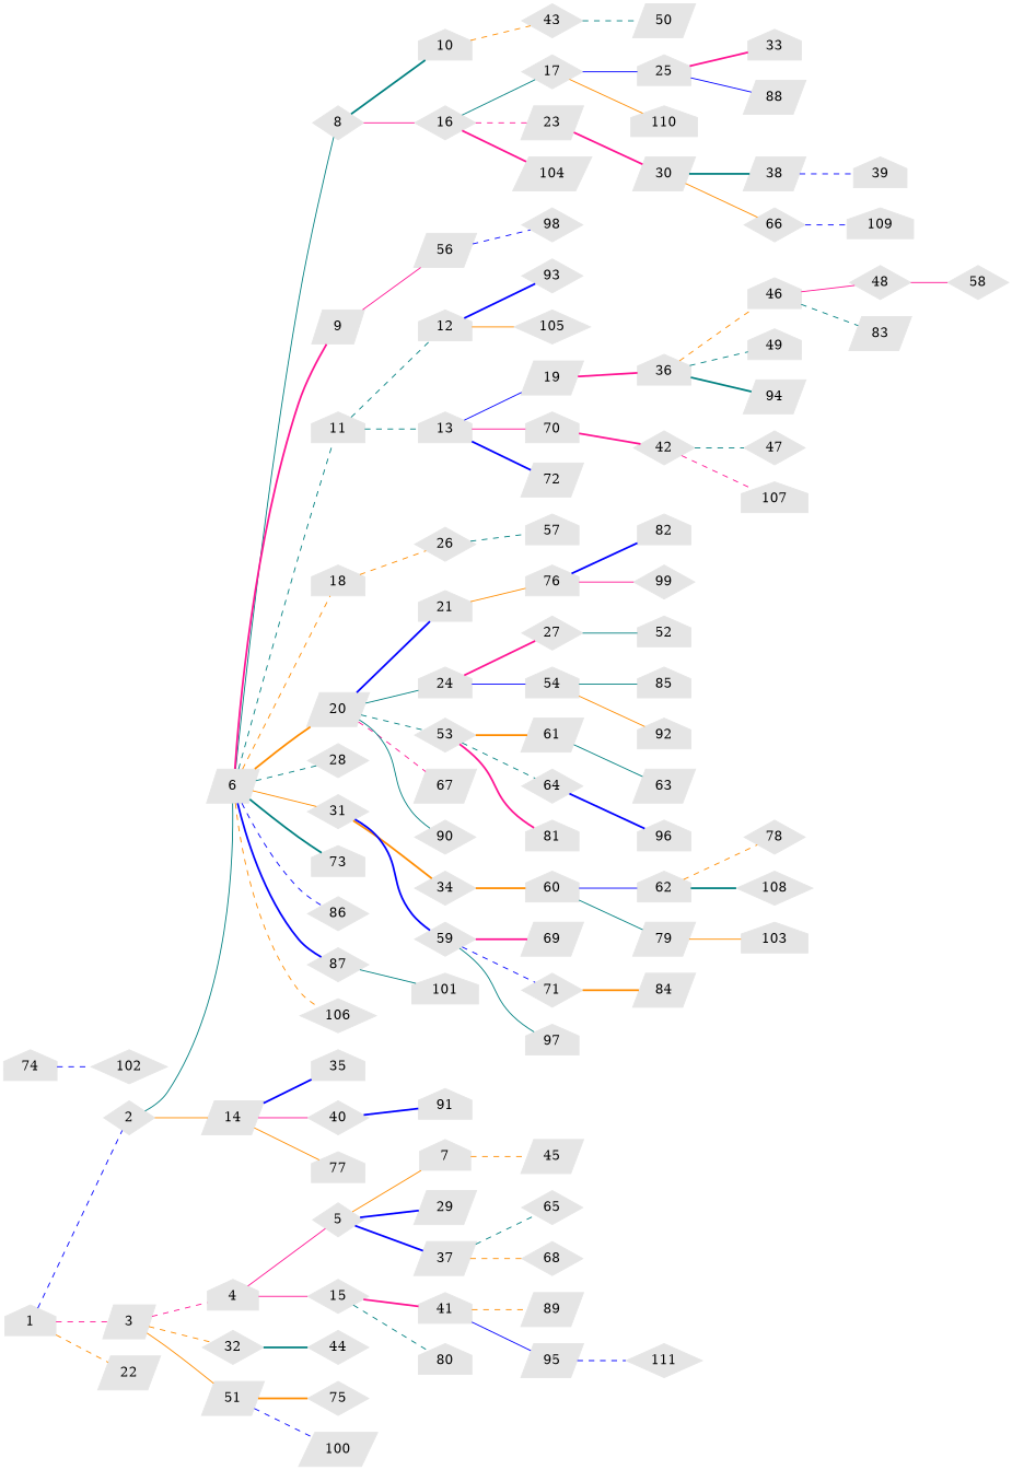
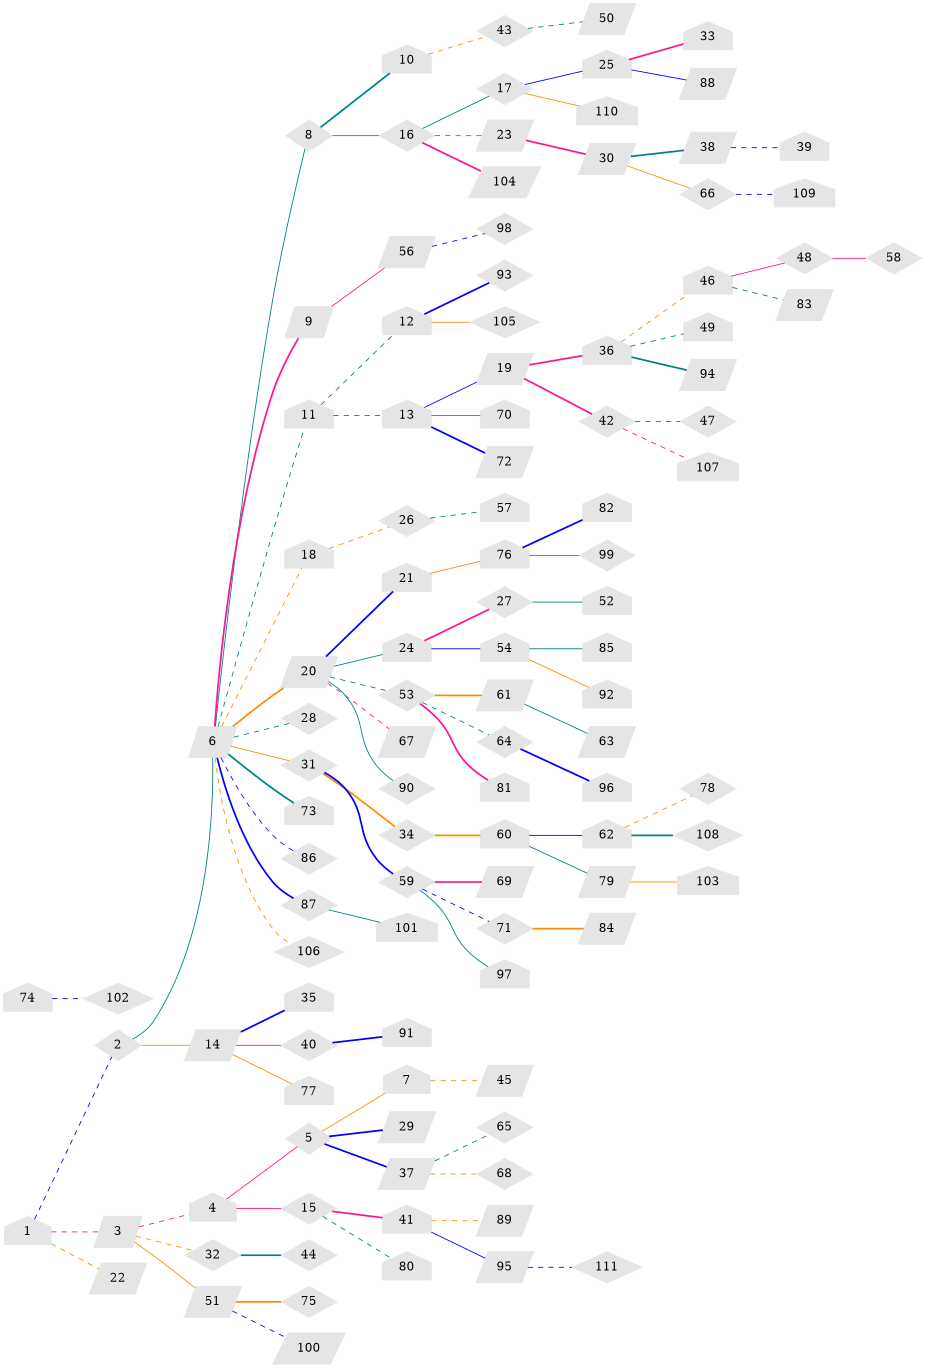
  graph {
    rankdir=LR
    node [color=gray90 shape=house style=filled]
    edge [color=teal style=dashed]
    2 [shape=diamond]
    1
    3 [shape=parallelogram]
    22 [shape=parallelogram]
    6 [shape=parallelogram]
    14 [shape=parallelogram]
    4
    32 [shape=diamond]
    51 [shape=parallelogram]
    8 [shape=diamond]
    9 [shape=parallelogram]
    11
    18
    20 [shape=parallelogram]
    28 [shape=diamond]
    31 [shape=diamond]
    73
    86 [shape=diamond]
    87 [shape=diamond]
    106 [shape=diamond]
    35
    40 [shape=diamond]
    77
    5 [shape=diamond]
    15 [shape=diamond]
    44 [shape=diamond]
    75 [shape=diamond]
    100 [shape=parallelogram]
    7
    29 [shape=parallelogram]
    37 [shape=parallelogram]
    41
    80
    45 [shape=parallelogram]
    65 [shape=diamond]
    68 [shape=diamond]
    10
    16 [shape=diamond]
    56 [shape=parallelogram]
    12
    13
    26 [shape=diamond]
    21
    24
    53 [shape=diamond]
    67 [shape=parallelogram]
    90 [shape=diamond]
    34 [shape=diamond]
    59 [shape=diamond]
    101
    43 [shape=diamond]
    17 [shape=diamond]
    23 [shape=parallelogram]
    104 [shape=parallelogram]
    98 [shape=diamond]
    50 [shape=parallelogram]
    93 [shape=diamond]
    105 [shape=diamond]
    19 [shape=parallelogram]
    70
    72 [shape=parallelogram]
    36
    42 [shape=diamond]
    91
    89 [shape=parallelogram]
    95 [shape=parallelogram]
    25
    110
    30 [shape=parallelogram]
    33
    88 [shape=parallelogram]
    57
    46
    49
    94 [shape=parallelogram]
    47 [shape=diamond]
    107
    76
    27 [shape=diamond]
    54
    61 [shape=parallelogram]
    64 [shape=diamond]
    81
    82
    99 [shape=diamond]
    38 [shape=parallelogram]
    66 [shape=diamond]
    52
    85
    92
    39
    109
    60
    69 [shape=parallelogram]
    71 [shape=diamond]
    97
    62
    79 [shape=parallelogram]
    48 [shape=diamond]
    83 [shape=parallelogram]
    111 [shape=diamond]
    58 [shape=diamond]
    63 [shape=parallelogram]
    96
    102 [shape=diamond]
    74
    84 [shape=parallelogram]
    78 [shape=diamond]
    108 [shape=diamond]
    103
    2 -- 6 [style=solid]
    2 -- 14 [color=darkorange style=solid]
    1 -- 2 [color=blue]
    1 -- 3 [color=deeppink]
    1 -- 22 [color=darkorange]
    3 -- 4 [color=deeppink]
    3 -- 32 [color=darkorange]
    3 -- 51 [color=darkorange style=solid]
    6 -- 8 [style=solid]
    6 -- 9 [color=deeppink style=bold]
    6 -- 11
    6 -- 18 [color=darkorange]
    6 -- 20 [color=darkorange style=bold]
    6 -- 28
    6 -- 31 [color=darkorange style=solid]
    6 -- 73 [style=bold]
    6 -- 86 [color=blue]
    6 -- 87 [color=blue style=bold]
    6 -- 106 [color=darkorange]
    14 -- 35 [color=blue style=bold]
    14 -- 40 [color=deeppink style=solid]
    14 -- 77 [color=darkorange style=solid]
    4 -- 5 [color=deeppink style=solid]
    4 -- 15 [color=deeppink style=solid]
    32 -- 44 [style=bold]
    51 -- 75 [color=darkorange style=bold]
    51 -- 100 [color=blue]
    8 -- 10 [style=bold]
    8 -- 16 [color=deeppink style=solid]
    9 -- 56 [color=deeppink style=solid]
    11 -- 12
    11 -- 13
    18 -- 26 [color=darkorange]
    20 -- 21 [color=blue style=bold]
    20 -- 24 [style=solid]
    20 -- 53
    20 -- 67 [color=deeppink]
    20 -- 90 [style=solid]
    31 -- 34 [color=darkorange style=bold]
    31 -- 59 [color=blue style=bold]
    87 -- 101 [style=solid]
    40 -- 91 [color=blue style=bold]
    5 -- 7 [color=darkorange style=solid]
    5 -- 29 [color=blue style=bold]
    5 -- 37 [color=blue style=bold]
    15 -- 41 [color=deeppink style=bold]
    15 -- 80
    7 -- 45 [color=darkorange]
    37 -- 65
    37 -- 68 [color=darkorange]
    41 -- 89 [color=darkorange]
    41 -- 95 [color=blue style=solid]
    10 -- 43 [color=darkorange]
    16 -- 17 [style=solid]
    16 -- 23 [color=deeppink]
    16 -- 104 [color=deeppink style=bold]
    56 -- 98 [color=blue]
    12 -- 93 [color=blue style=bold]
    12 -- 105 [color=darkorange style=solid]
    13 -- 19 [color=blue style=solid]
    13 -- 70 [color=deeppink style=solid]
    13 -- 72 [color=blue style=bold]
    26 -- 57
    21 -- 76 [color=darkorange style=solid]
    24 -- 27 [color=deeppink style=bold]
    24 -- 54 [color=blue style=solid]
    53 -- 61 [color=darkorange style=bold]
    53 -- 64
    53 -- 81 [color=deeppink style=bold]
    34 -- 60 [color=darkorange style=bold]
    59 -- 69 [color=deeppink style=bold]
    59 -- 71 [color=blue]
    59 -- 97 [style=solid]
    43 -- 50
    17 -- 25 [color=blue style=solid]
    17 -- 110 [color=darkorange style=solid]
    23 -- 30 [color=deeppink style=bold]
    19 -- 36 [color=deeppink style=bold]
-   70 -- 42 [color=deeppink style=bold]
+   19 -- 42 [color=deeppink style=bold]
    36 -- 46 [color=darkorange]
    36 -- 49
    36 -- 94 [style=bold]
    42 -- 47
    42 -- 107 [color=deeppink]
    95 -- 111 [color=blue]
    25 -- 33 [color=deeppink style=bold]
    25 -- 88 [color=blue style=solid]
    30 -- 38 [style=bold]
    30 -- 66 [color=darkorange style=solid]
    46 -- 48 [color=deeppink style=solid]
    46 -- 83
    76 -- 82 [color=blue style=bold]
    76 -- 99 [color=deeppink style=solid]
    27 -- 52 [style=solid]
    54 -- 85 [style=solid]
    54 -- 92 [color=darkorange style=solid]
    61 -- 63 [style=solid]
    64 -- 96 [color=blue style=bold]
    38 -- 39 [color=blue]
    66 -- 109 [color=blue]
    60 -- 62 [color=blue style=solid]
    60 -- 79 [style=solid]
    71 -- 84 [color=darkorange style=bold]
    62 -- 78 [color=darkorange]
    62 -- 108 [style=bold]
    79 -- 103 [color=darkorange style=solid]
    48 -- 58 [color=deeppink style=solid]
    74 -- 102 [color=blue]
  }
